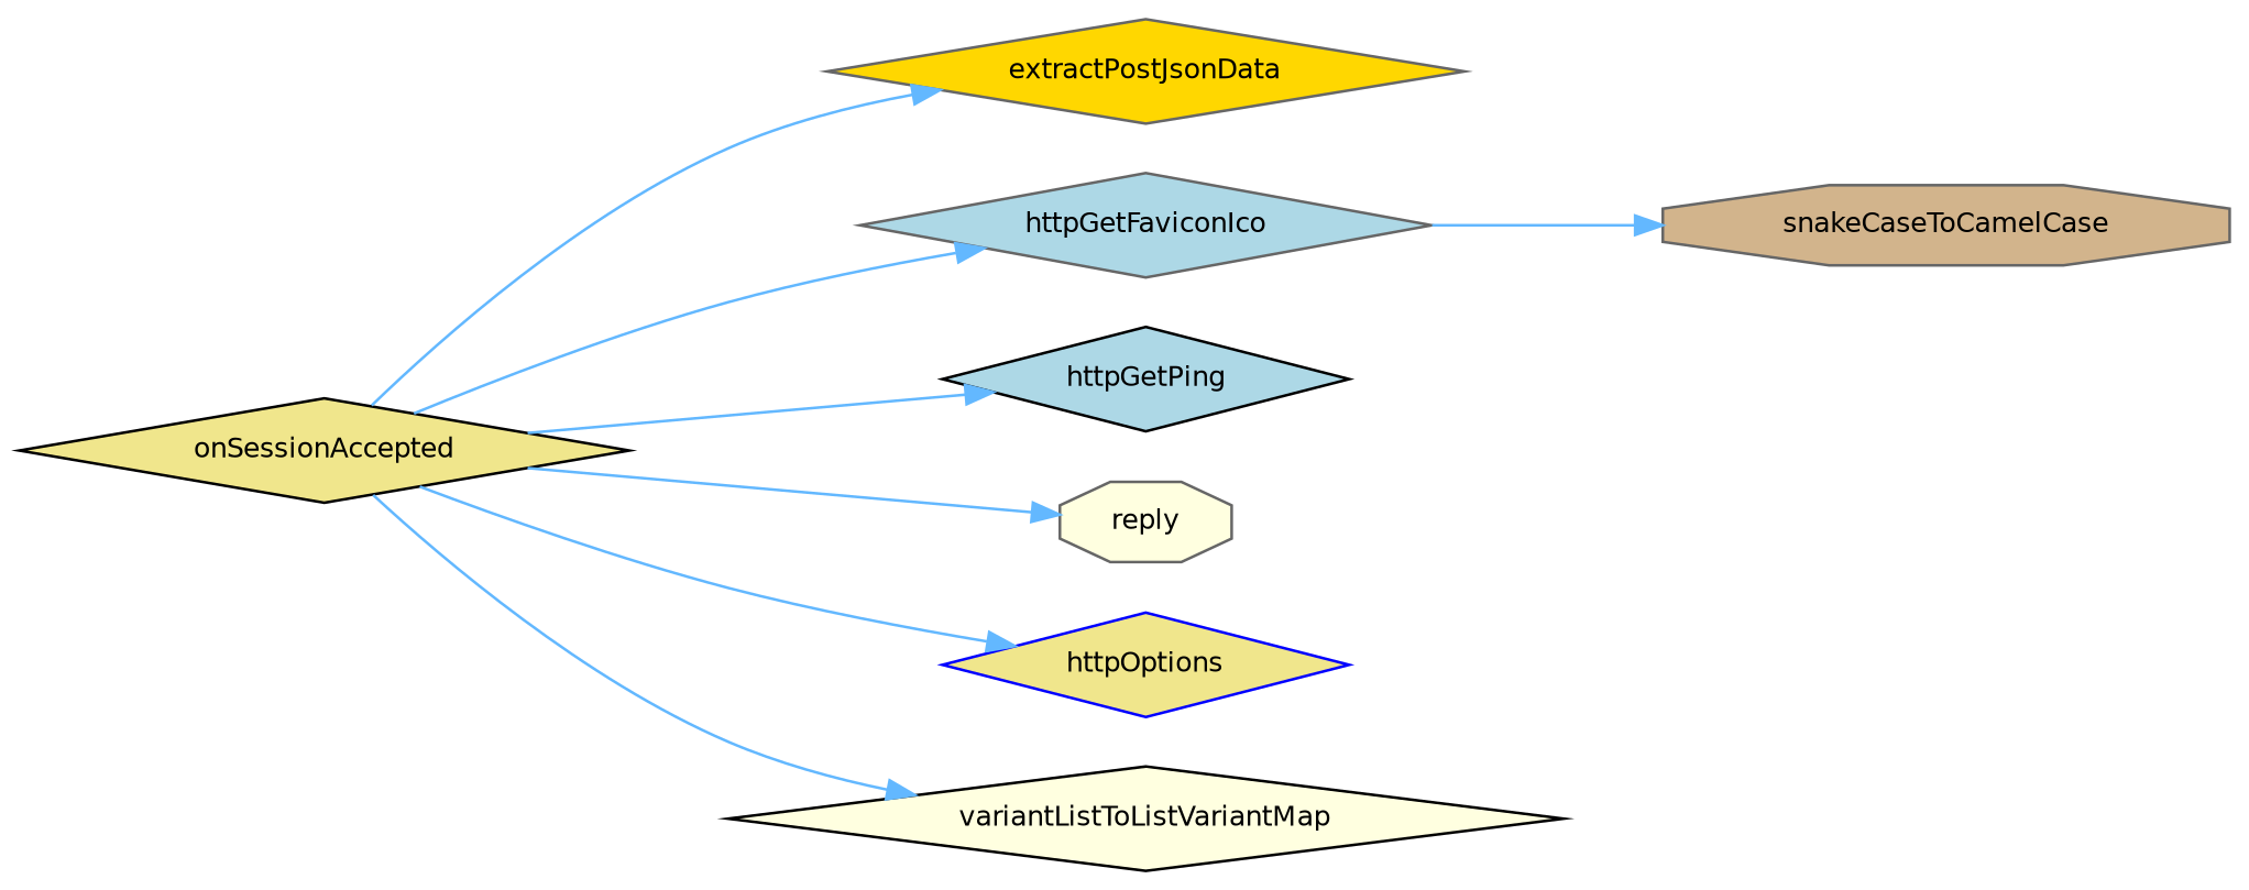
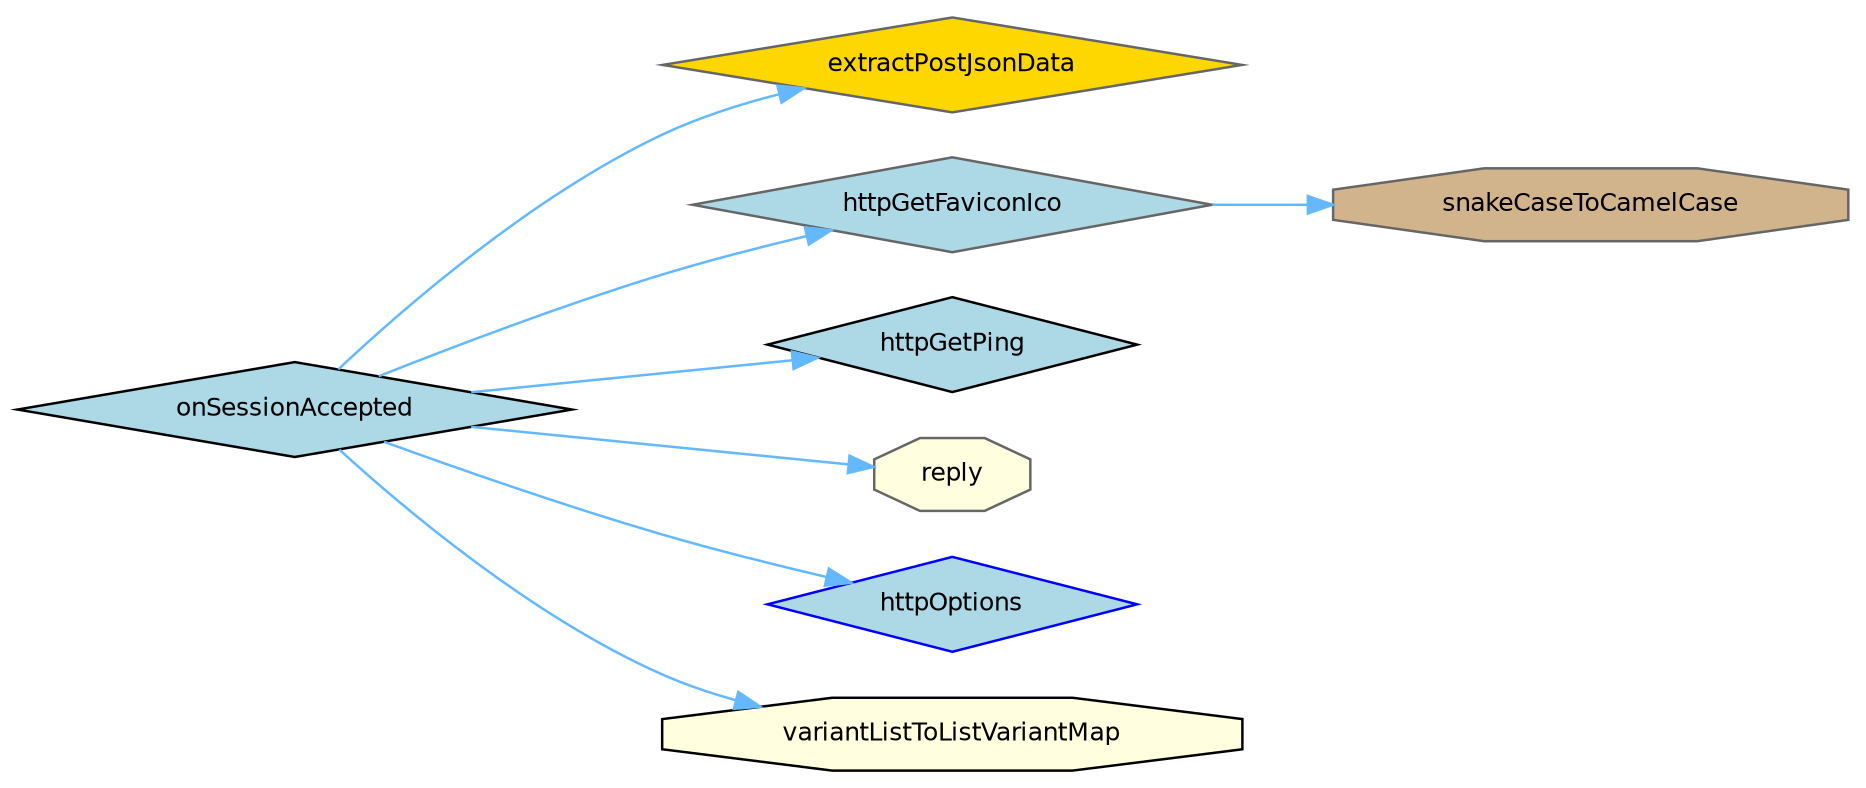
  digraph {
    rankdir=LR
    node [color=gray40 fillcolor=khaki fontname=Helvetica fontsize=10 shape=diamond style=filled]
    edge [color=steelblue1 fontname=Helvetica fontsize=10 labelfontname=Helvetica labelfontsize=10 style=solid]
-   n1 [color=black fontcolor=black height=0.2 label=onSessionAccepted width=0.4]
+   n1 [color=black fillcolor=lightblue fontcolor=black height=0.2 label=onSessionAccepted width=0.4]
    n2 [fillcolor=gold height=0.2 label=extractPostJsonData width=0.4]
    n3 [fillcolor=lightblue height=0.2 label=httpGetFaviconIco width=0.4]
    n4 [color=black fillcolor=lightblue height=0.2 label=httpGetPing width=0.4]
    n5 [fillcolor=lightyellow height=0.2 label=reply shape=octagon width=0.4]
-   n6 [color=blue height=0.2 label=httpOptions width=0.4]
-   n7 [color=black fillcolor=lightyellow height=0.2 label=variantListToListVariantMap width=0.4]
+   n6 [color=blue fillcolor=lightblue height=0.2 label=httpOptions width=0.4]
+   n7 [color=black fillcolor=lightyellow height=0.2 label=variantListToListVariantMap shape=octagon width=0.4]
    n8 [fillcolor=tan height=0.2 label=snakeCaseToCamelCase shape=octagon width=0.4]
    n1 -> n2
    n1 -> n3
    n1 -> n4
    n1 -> n5
    n1 -> n6
    n1 -> n7
    n3 -> n8
  }
